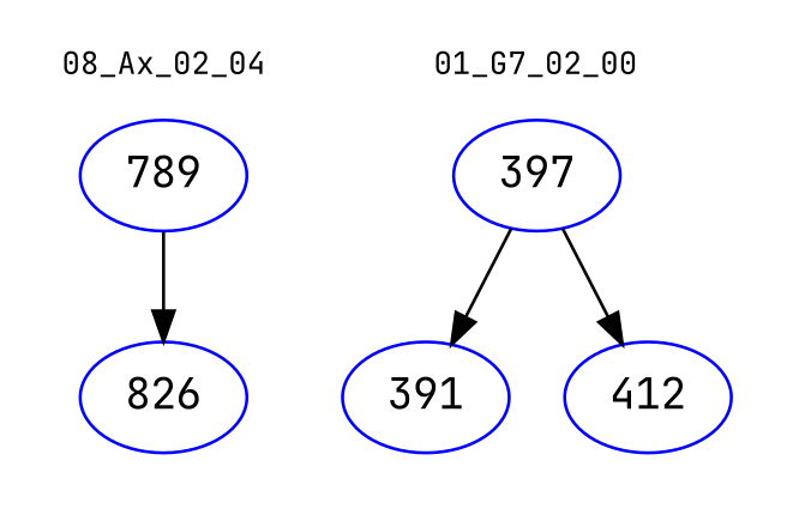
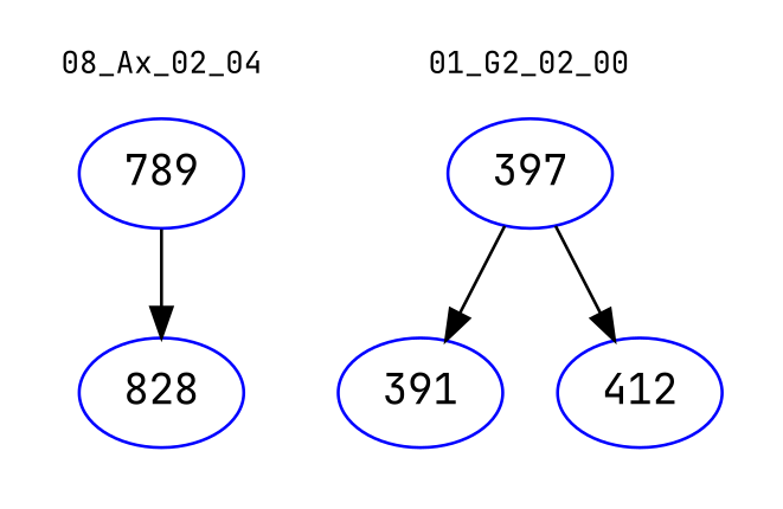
  digraph {
    fontname="JetBrains Mono"
    node [color=blue fontname="JetBrains Mono"]
    edge [color=black fontname="JetBrains Mono"]
    n1 [label=789]
-   n2 [label=826]
+   n2 [label=828]
    n3 [label=397]
    n4 [label=391]
    n5 [label=412]
    subgraph cluster_1 {
      color=white
      fontsize=10
      label="08_Ax_02_04"
      n1
      n2
    }
    subgraph cluster_2 {
      color=white
      fontsize=10
-     label="01_G7_02_00"
+     label="01_G2_02_00"
      n3
      n4
      n5
    }
    n1 -> n2
    n3 -> n4
    n3 -> n5
  }
